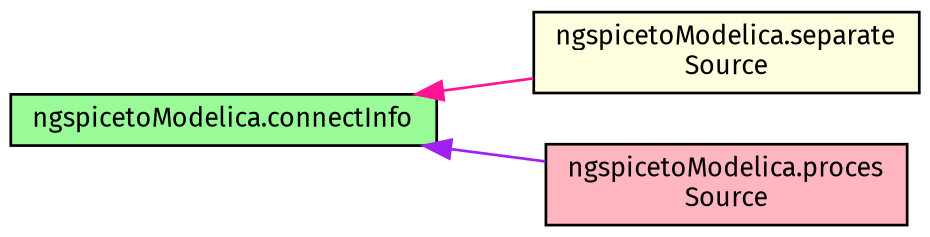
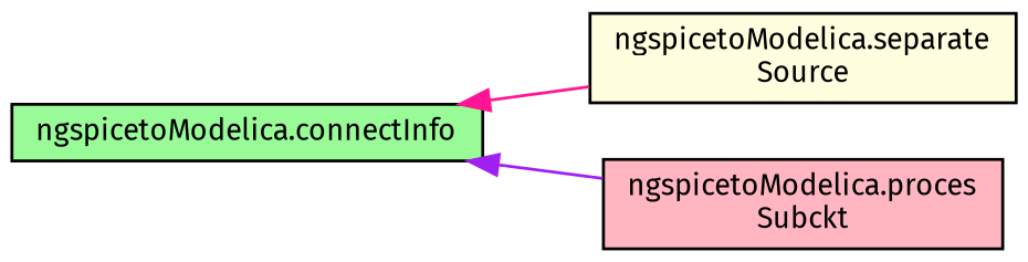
  digraph {
    fontname="Fira Sans"
    rankdir=LR
    node [color=black fontname="Fira Sans" fontsize=10 shape=record style=filled]
    edge [dir=back fontname="Fira Sans" fontsize=10 labelfontname=Helvetica labelfontsize=10 style=solid]
    n1 [fillcolor=lightyellow fontcolor=black height=0.2 label="ngspicetoModelica.separate\lSource" width=0.4]
    n2 [fillcolor=palegreen height=0.2 label="ngspicetoModelica.connectInfo" width=0.4]
-   n3 [fillcolor=lightpink height=0.2 label="ngspicetoModelica.proces\lSource" width=0.4]
+   n3 [fillcolor=lightpink height=0.2 label="ngspicetoModelica.proces\lSubckt" width=0.4]
    n2 -> n1 [color=deeppink]
    n2 -> n3 [color=purple]
  }
